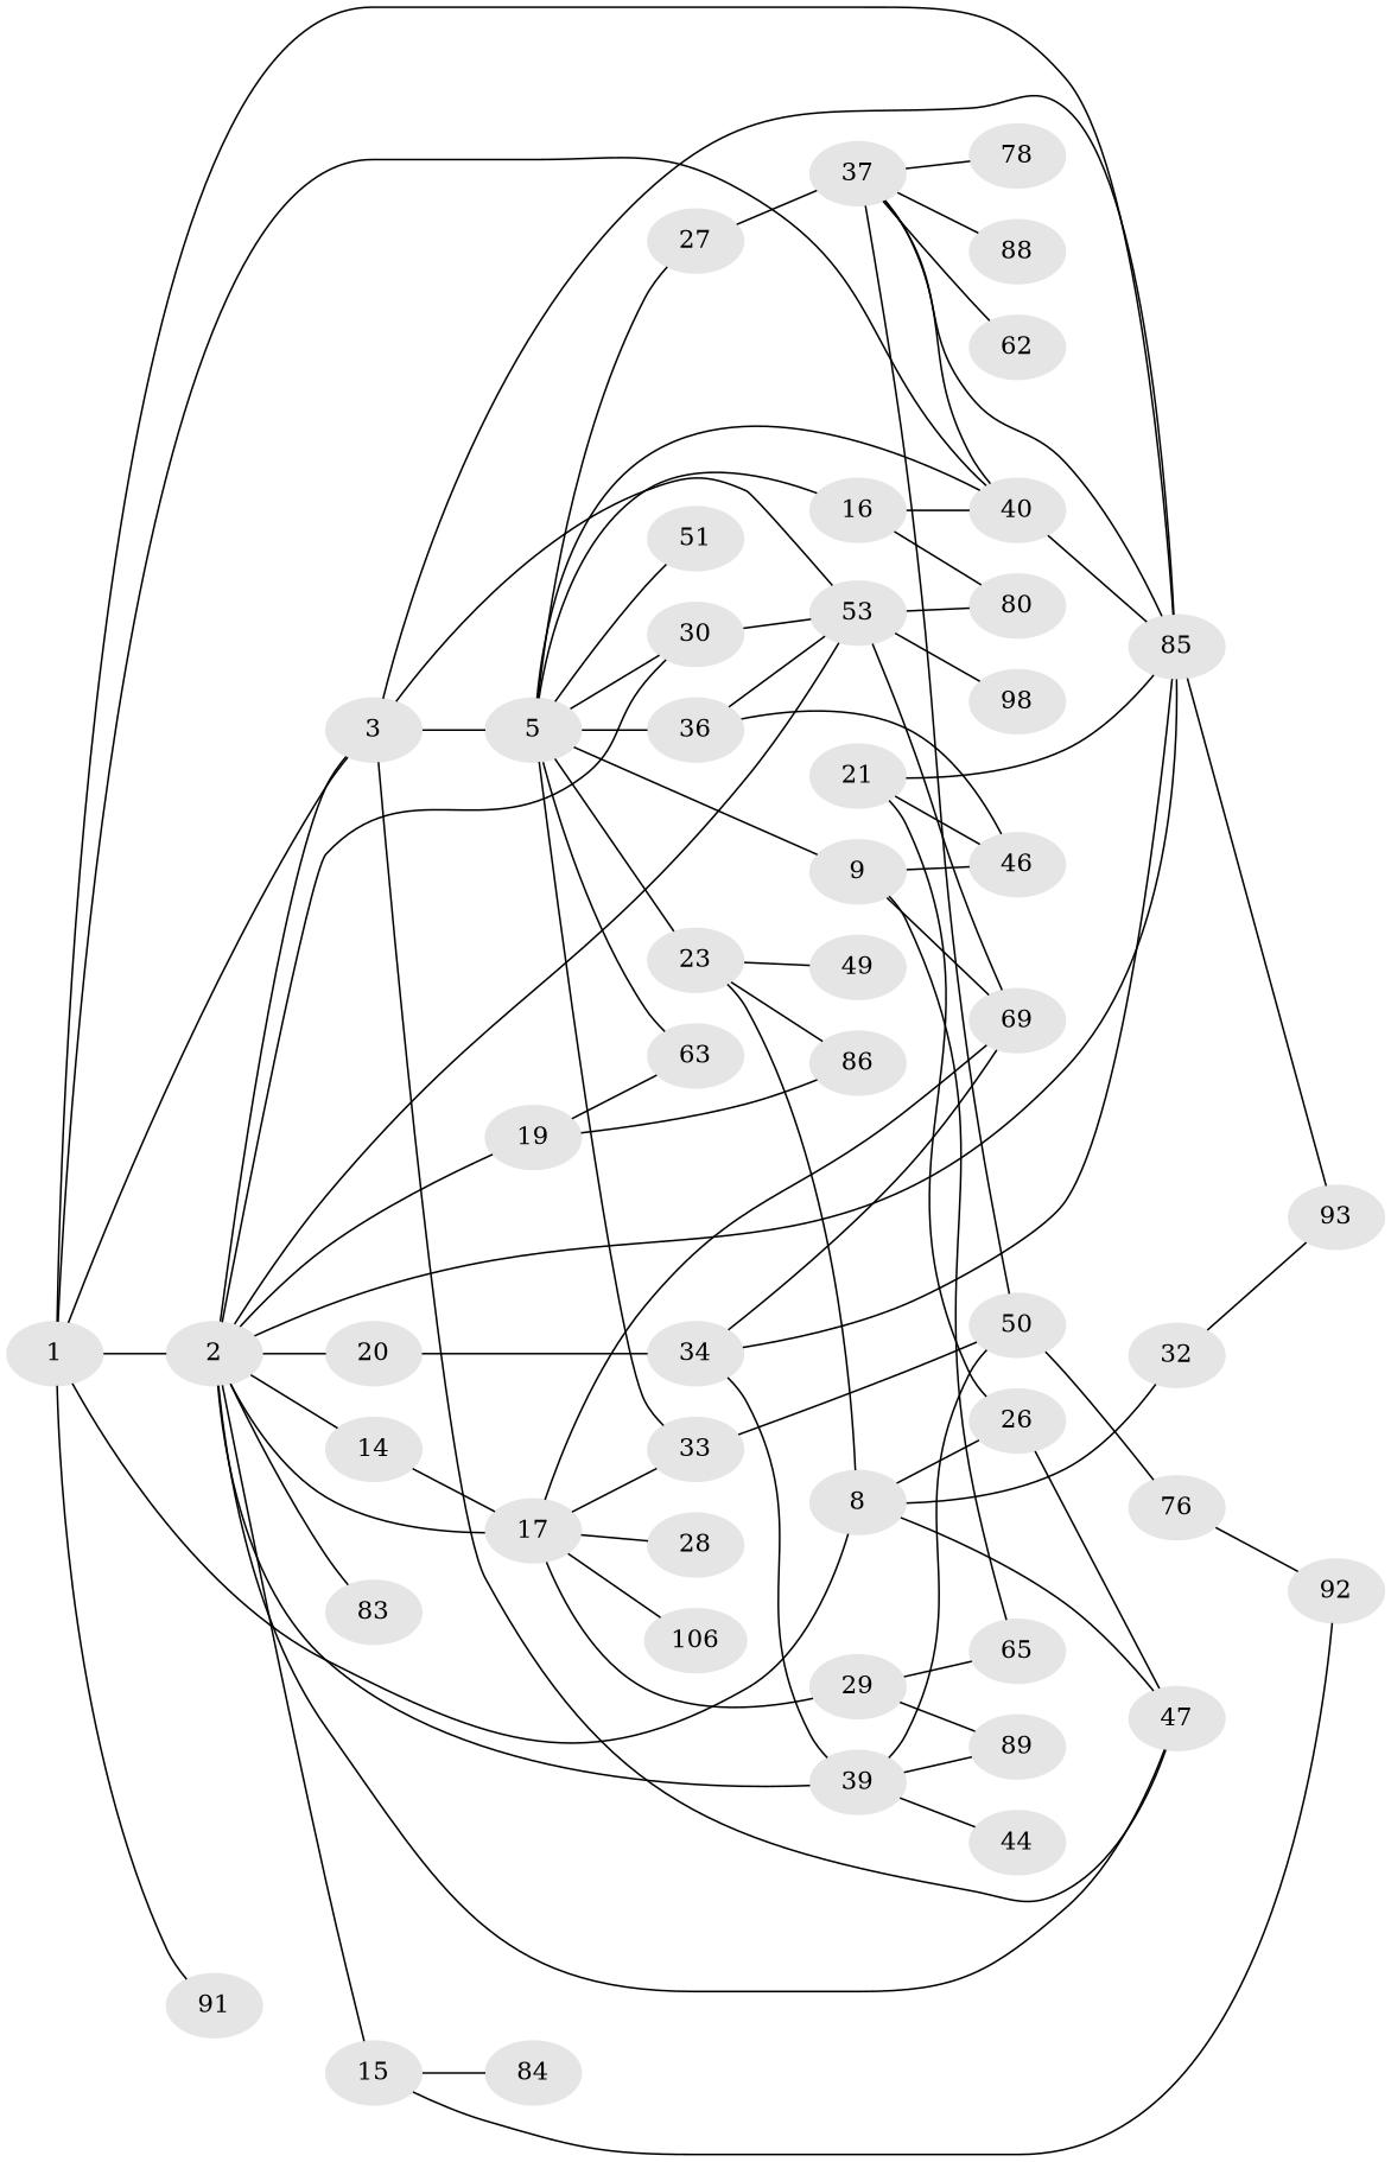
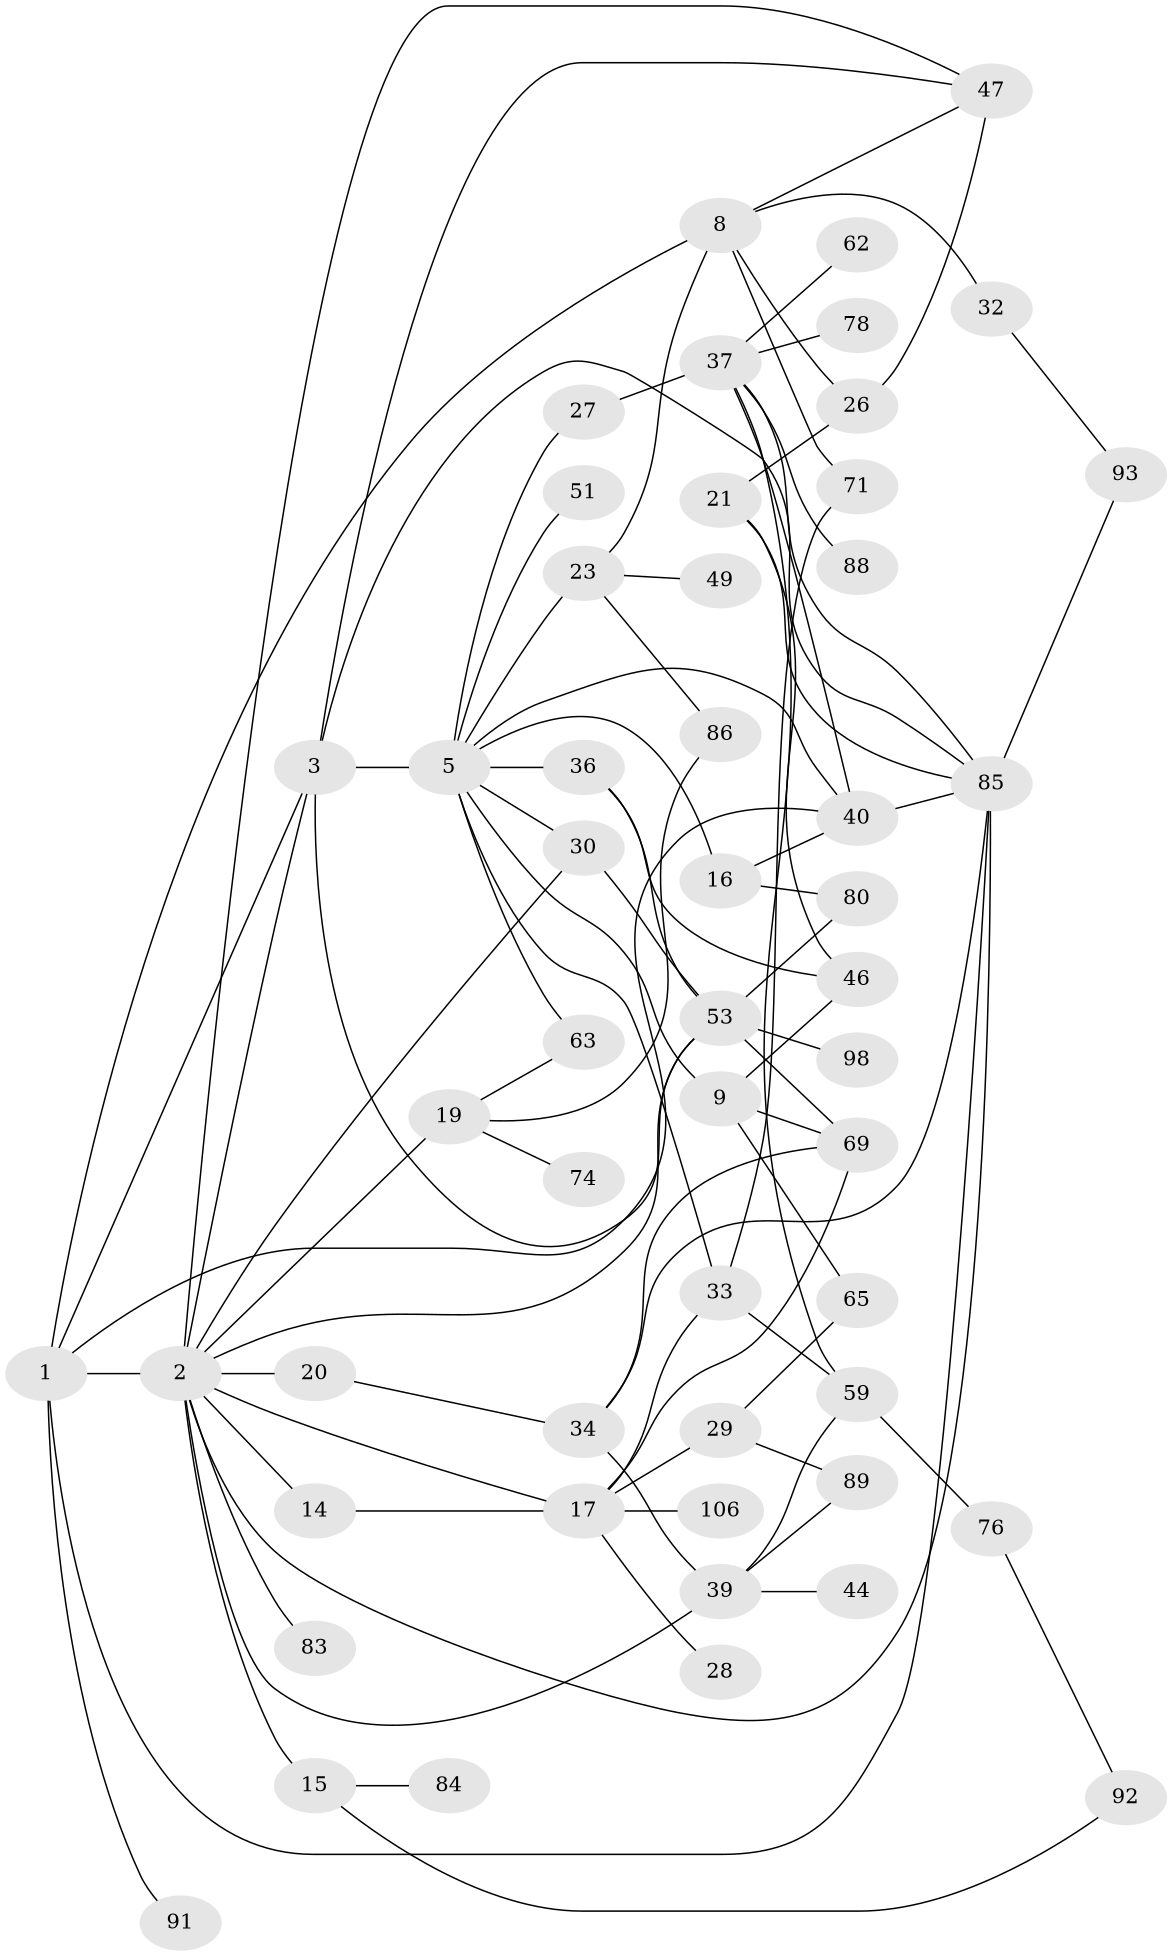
  graph {
    rankdir=LR
    node [color=gray90 style=filled]
    1 [super="+66+31+25"]
    2 [super="+13+4+97+41"]
    3 [super="+67+77"]
    8 [super="+24"]
    40 [super="+61+68"]
    85 [super="+87"]
    91
    14
    15 [super="+70"]
    17 [super="+18"]
    19 [super="+48"]
    20
    30
    39 [super="+42"]
    53 [super="+54+94"]
    n16 [label=47 super="+96+90"]
    83
    5 [super="+12+10+22+6"]
    26
    32
+   71
    93
    84
    92
    33 [super="+72"]
    69 [super="+79+82"]
    28 [super="+75"]
    29
    106
    63
+   74
    86
    34 [super="+58+35+47"]
    89
-   59 [super="+101+81" label=50]
+   59 [super="+101+81"]
    44
    80
    98
    9
    16
    23
    27 [super="+56"]
    36 [super="+60"]
    51 [super="+99"]
    46
    65
    21 [super="+50"]
    49
    37 [super="+43"]
    62 [super="+64"]
    78
    88
    76
    1 -- 2 [weight=2]
    1 -- 3
    1 -- 8
    1 -- 40
    1 -- 85
    1 -- 91
    2 -- 3 [weight=2]
    2 -- 85
    2 -- 14
    2 -- 15
    2 -- 17 [weight=2]
    2 -- 19
    2 -- 20
    2 -- 30
    2 -- 39
    2 -- 53
    2 -- n16
    2 -- 83
    3 -- 85
    3 -- 53
    3 -- n16
    3 -- 5 [weight=3]
    8 -- n16
    8 -- 26
    8 -- 32
+   8 -- 71
    40 -- 85
    85 -- 93
    14 -- 17
    15 -- 84
    15 -- 92
    17 -- 33
    17 -- 69
    17 -- 28
    17 -- 29
    17 -- 106
    19 -- 63
+   19 -- 74
    19 -- 86
    20 -- 34
    30 -- 53 [weight=2]
    39 -- 89
    39 -- 59
    39 -- 44
    53 -- 69
    53 -- 80
    53 -- 98
    5 -- 40
    5 -- 30
    5 -- 33
    5 -- 63
    5 -- 9
    5 -- 16
    5 -- 23
    5 -- 27
    5 -- 36 [weight=2]
    5 -- 51 [weight=2]
    26 -- n16
    32 -- 93
+   33 -- 71
    33 -- 59
    29 -- 89
    29 -- 65
    34 -- 85
    34 -- 39
    34 -- 69
    59 -- 76
    9 -- 69
    9 -- 46
    9 -- 65
    16 -- 40
    16 -- 80
    23 -- 8
    23 -- 86
    23 -- 49
    27 -- 37
    36 -- 53
    36 -- 46
    21 -- 85
    21 -- 26
    21 -- 46
    37 -- 40
    37 -- 85
    37 -- 59
    37 -- 62
    37 -- 78
    37 -- 88
    76 -- 92
  }
